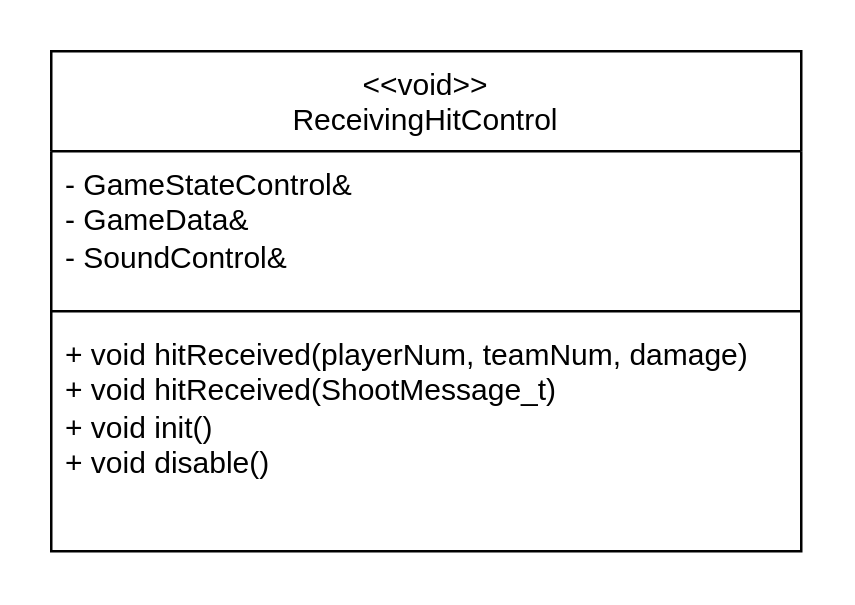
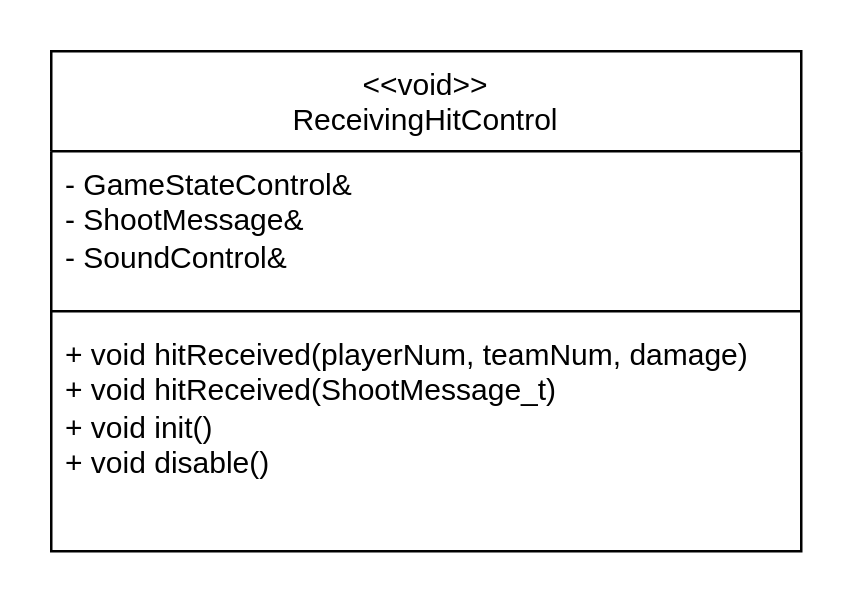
  <mxCell id="0" />
  <mxCell id="1" parent="0" />
  <mxCell id="2" value="&lt;span style=&quot;font-weight: 400;&quot;&gt;&amp;lt;&amp;lt;void&amp;gt;&amp;gt;&lt;br&gt;ReceivingHitControl&lt;br&gt;&lt;/span&gt;" style="swimlane;fontStyle=1;align=center;verticalAlign=top;childLayout=stackLayout;horizontal=1;startSize=40;horizontalStack=0;resizeParent=1;resizeParentMax=0;resizeLast=0;collapsible=1;marginBottom=0;whiteSpace=wrap;html=1;" vertex="1" parent="1"><mxGeometry x="20" y="20" width="300" height="200" as="geometry" /></mxCell>
- <mxCell id="3" value="- GameStateControl&amp;amp;&lt;br&gt;- GameData&amp;amp;&lt;br&gt;- SoundControl&amp;amp;&lt;br&gt;" style="text;strokeColor=none;fillColor=none;align=left;verticalAlign=top;spacingLeft=4;spacingRight=4;overflow=hidden;rotatable=0;points=[[0,0.5],[1,0.5]];portConstraint=eastwest;whiteSpace=wrap;html=1;" vertex="1" parent="2"><mxGeometry y="40" width="300" height="60" as="geometry" /></mxCell>
+ <mxCell id="3" value="- GameStateControl&amp;amp;&lt;br&gt;- ShootMessage&amp;amp;&lt;br&gt;- SoundControl&amp;amp;&lt;br&gt;" style="text;strokeColor=none;fillColor=none;align=left;verticalAlign=top;spacingLeft=4;spacingRight=4;overflow=hidden;rotatable=0;points=[[0,0.5],[1,0.5]];portConstraint=eastwest;whiteSpace=wrap;html=1;" vertex="1" parent="2"><mxGeometry y="40" width="300" height="60" as="geometry" /></mxCell>
  <mxCell id="4" value="" style="line;strokeWidth=1;fillColor=none;align=left;verticalAlign=middle;spacingTop=-1;spacingLeft=3;spacingRight=3;rotatable=0;labelPosition=right;points=[];portConstraint=eastwest;strokeColor=inherit;" vertex="1" parent="2"><mxGeometry y="100" width="300" height="8" as="geometry" /></mxCell>
  <mxCell id="5" value="+ void hitReceived(playerNum, teamNum, damage)&lt;br&gt;+ void hitReceived(ShootMessage_t)&lt;br&gt;+ void init()&lt;br&gt;+ void disable()" style="text;strokeColor=none;fillColor=none;align=left;verticalAlign=top;spacingLeft=4;spacingRight=4;overflow=hidden;rotatable=0;points=[[0,0.5],[1,0.5]];portConstraint=eastwest;whiteSpace=wrap;html=1;" vertex="1" parent="2"><mxGeometry y="108" width="300" height="92" as="geometry" /></mxCell>
